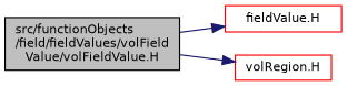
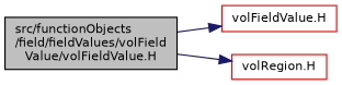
  digraph {
    rankdir=LR
    node [color=red fontname=Helvetica fontsize=10 shape=record]
    edge [color=midnightblue fontname=Helvetica fontsize=10 labelfontname=Helvetica labelfontsize=10 style=solid]
    n1 [color=black fillcolor=grey75 fontcolor=black height=0.2 label="src/functionObjects\l/field/fieldValues/volField\lValue/volFieldValue.H" style=filled width=0.4]
-   n2 [height=0.2 label="fieldValue.H" width=0.4]
+   n2 [height=0.2 label="volFieldValue.H" width=0.4]
    n3 [height=0.2 label="volRegion.H" width=0.4]
    n1 -> n2
    n1 -> n3
  }
